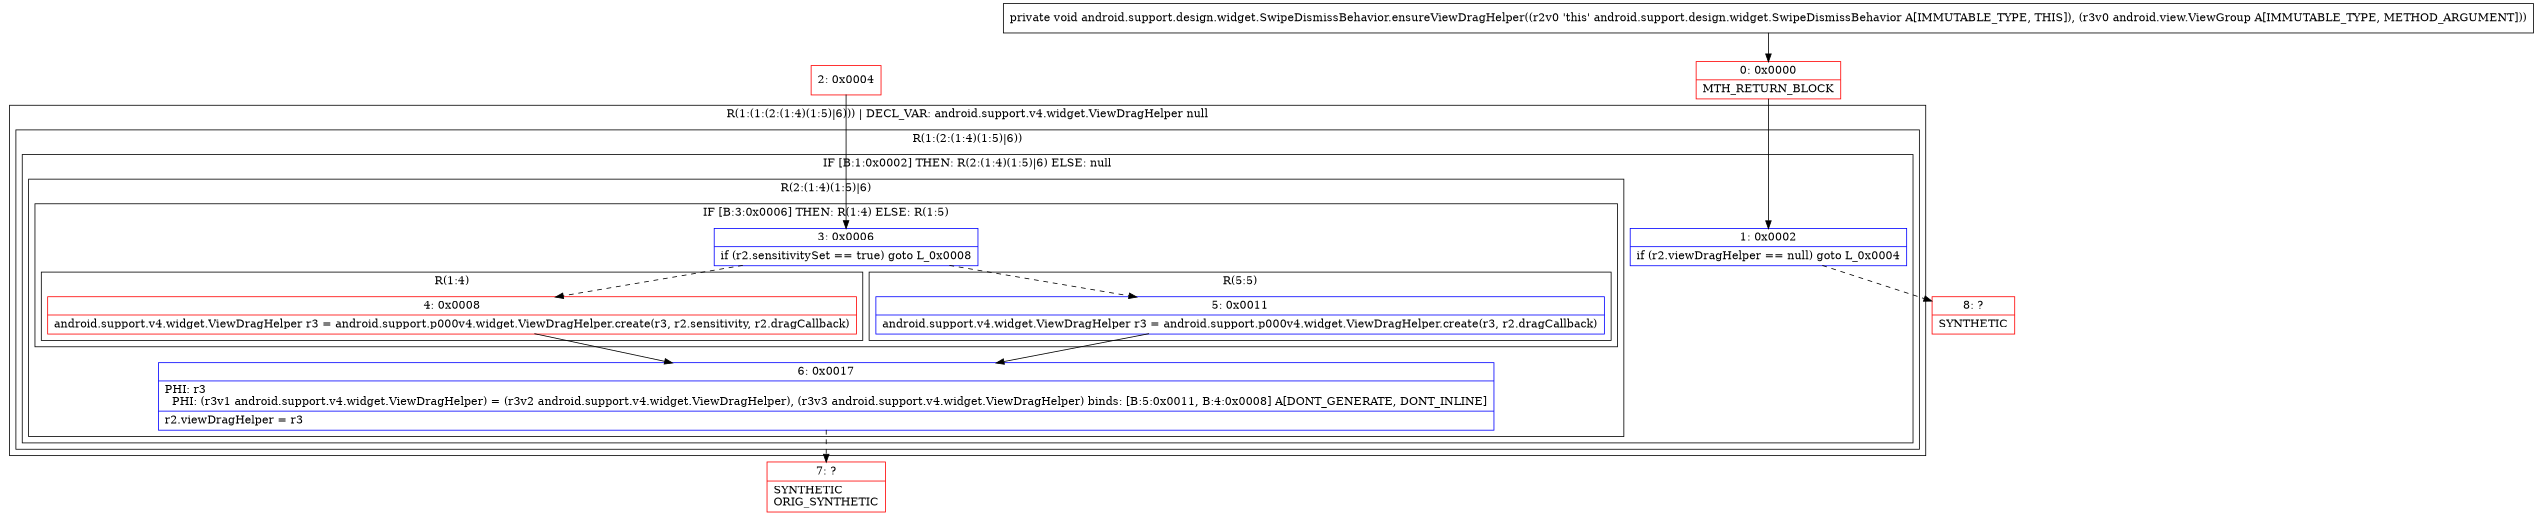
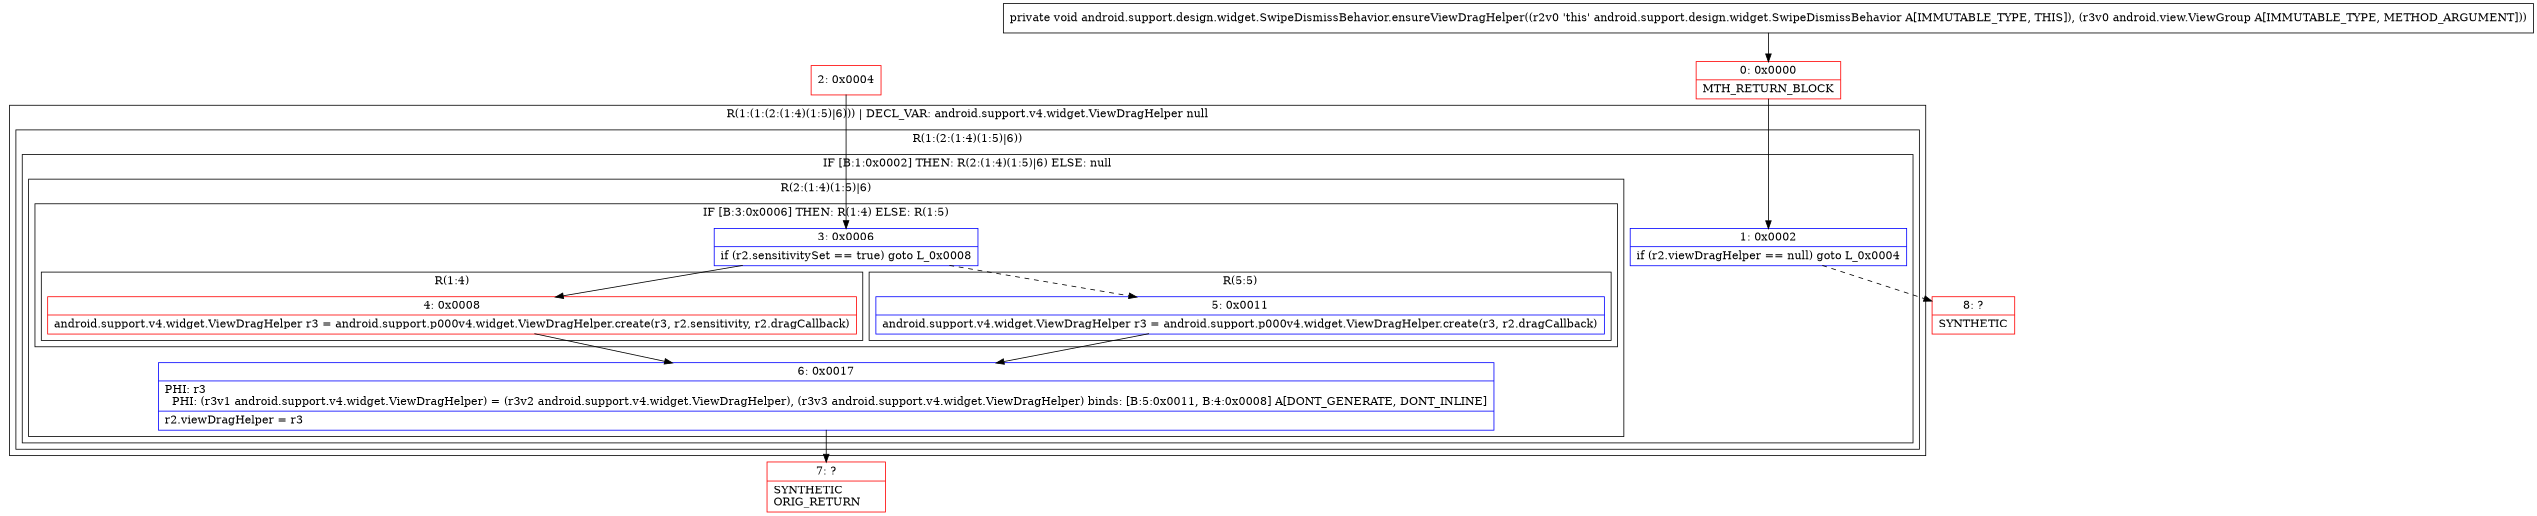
  digraph {
    node [color=red shape=record]
    n1 [label="{4\:\ 0x0008|android.support.v4.widget.ViewDragHelper r3 = android.support.p000v4.widget.ViewDragHelper.create(r3, r2.sensitivity, r2.dragCallback)\l}"]
    n2 [color=blue label="{5\:\ 0x0011|android.support.v4.widget.ViewDragHelper r3 = android.support.p000v4.widget.ViewDragHelper.create(r3, r2.dragCallback)\l}"]
    n3 [color=blue label="{3\:\ 0x0006|if (r2.sensitivitySet == true) goto L_0x0008\l}"]
    n4 [color=blue label="{6\:\ 0x0017|PHI: r3 \l  PHI: (r3v1 android.support.v4.widget.ViewDragHelper) = (r3v2 android.support.v4.widget.ViewDragHelper), (r3v3 android.support.v4.widget.ViewDragHelper) binds: [B:5:0x0011, B:4:0x0008] A[DONT_GENERATE, DONT_INLINE]\l|r2.viewDragHelper = r3\l}"]
    n5 [color=blue label="{1\:\ 0x0002|if (r2.viewDragHelper == null) goto L_0x0004\l}"]
-   n6 [label="{7\:\ ?|SYNTHETIC\lORIG_SYNTHETIC\l}"]
+   n6 [label="{7\:\ ?|SYNTHETIC\lORIG_RETURN\l}"]
    n7 [label="{8\:\ ?|SYNTHETIC\l}"]
    n8 [label="{2\:\ 0x0004}"]
    n9 [label="{0\:\ 0x0000|MTH_RETURN_BLOCK\l}"]
    n10 [label="{private void android.support.design.widget.SwipeDismissBehavior.ensureViewDragHelper((r2v0 'this' android.support.design.widget.SwipeDismissBehavior A[IMMUTABLE_TYPE, THIS]), (r3v0 android.view.ViewGroup A[IMMUTABLE_TYPE, METHOD_ARGUMENT])) }" color=""]
    subgraph cluster_1 {
      label="R(1:(1:(2:(1:4)(1:5)|6))) | DECL_VAR: android.support.v4.widget.ViewDragHelper null\l"
      subgraph cluster_2 {
        label="R(1:(2:(1:4)(1:5)|6))"
        subgraph cluster_3 {
          label="IF [B:1:0x0002] THEN: R(2:(1:4)(1:5)|6) ELSE: null"
          n5
          subgraph cluster_4 {
            label="R(2:(1:4)(1:5)|6)"
            n4
            subgraph cluster_5 {
              label="IF [B:3:0x0006] THEN: R(1:4) ELSE: R(1:5)"
              n3
              subgraph cluster_6 {
                label="R(1:4)"
                n1
              }
              subgraph cluster_7 {
                label="R(5:5)"
                n2
              }
            }
          }
        }
      }
    }
    n1 -> n4
    n2 -> n4
-   n3 -> n1 [style=dashed]
+   n3 -> n1
    n3 -> n2 [style=dashed]
-   n4 -> n6 [style=dashed]
+   n4 -> n6
    n5 -> n7 [style=dashed]
    n8 -> n3
    n9 -> n5
    n10 -> n9
  }
